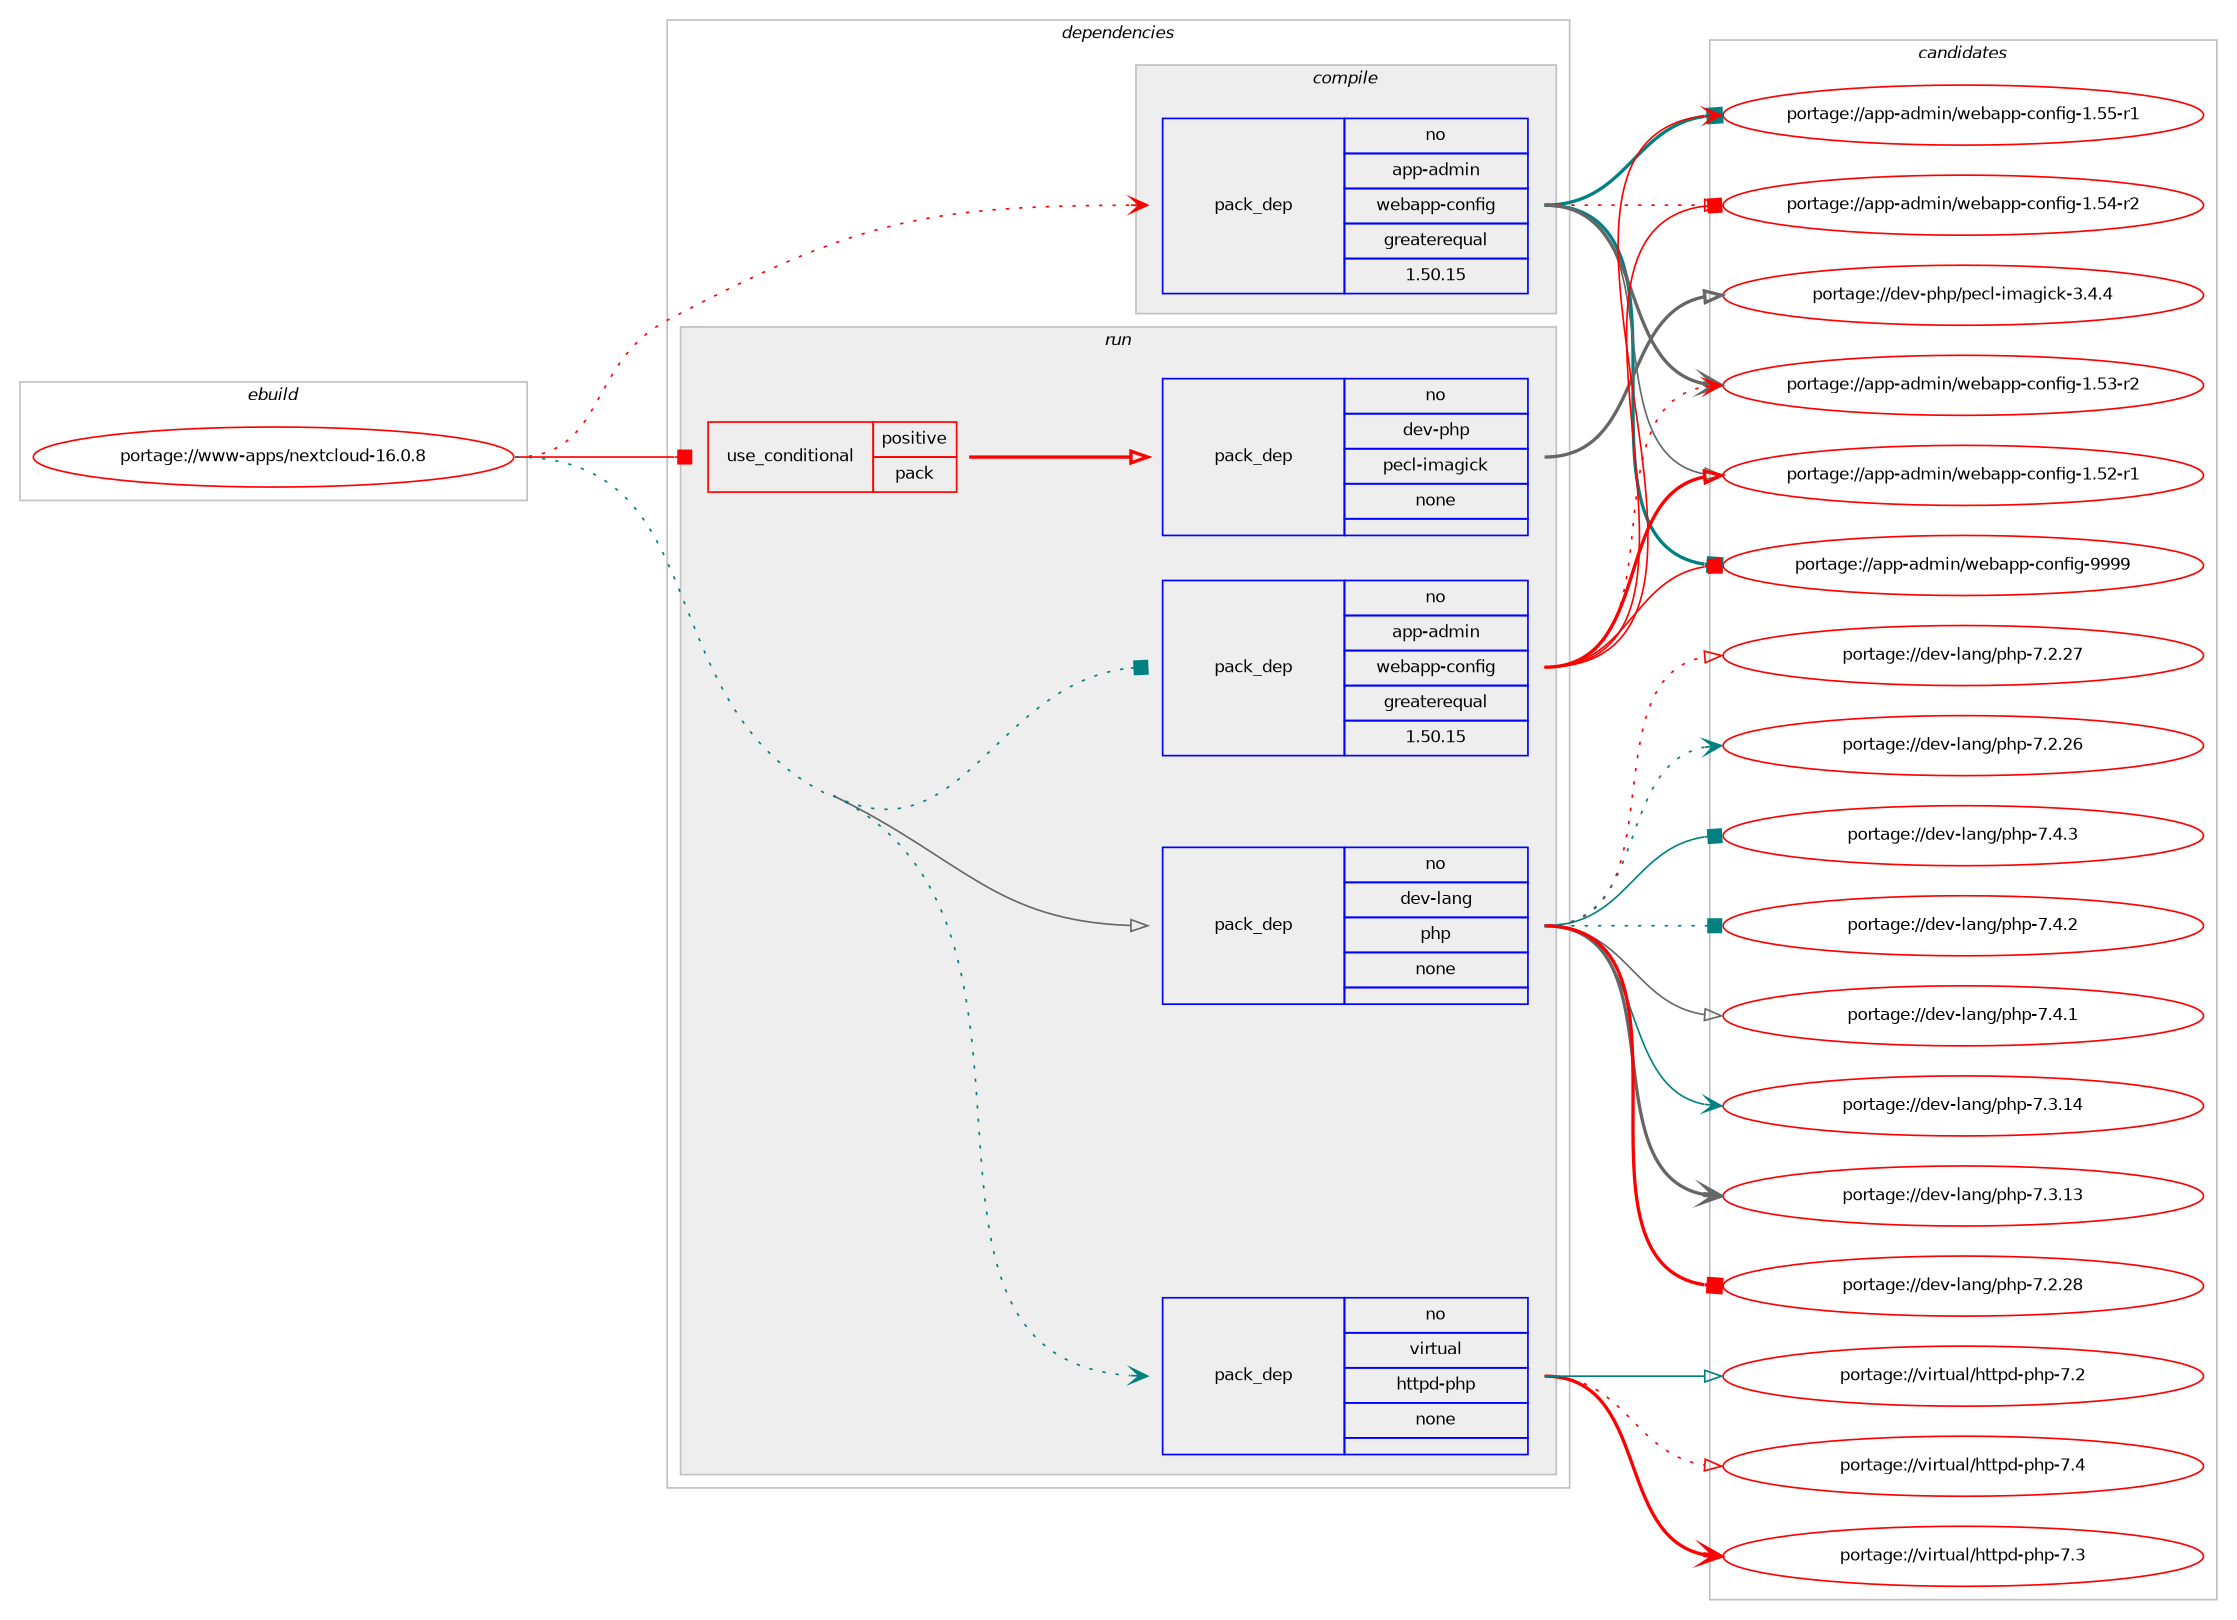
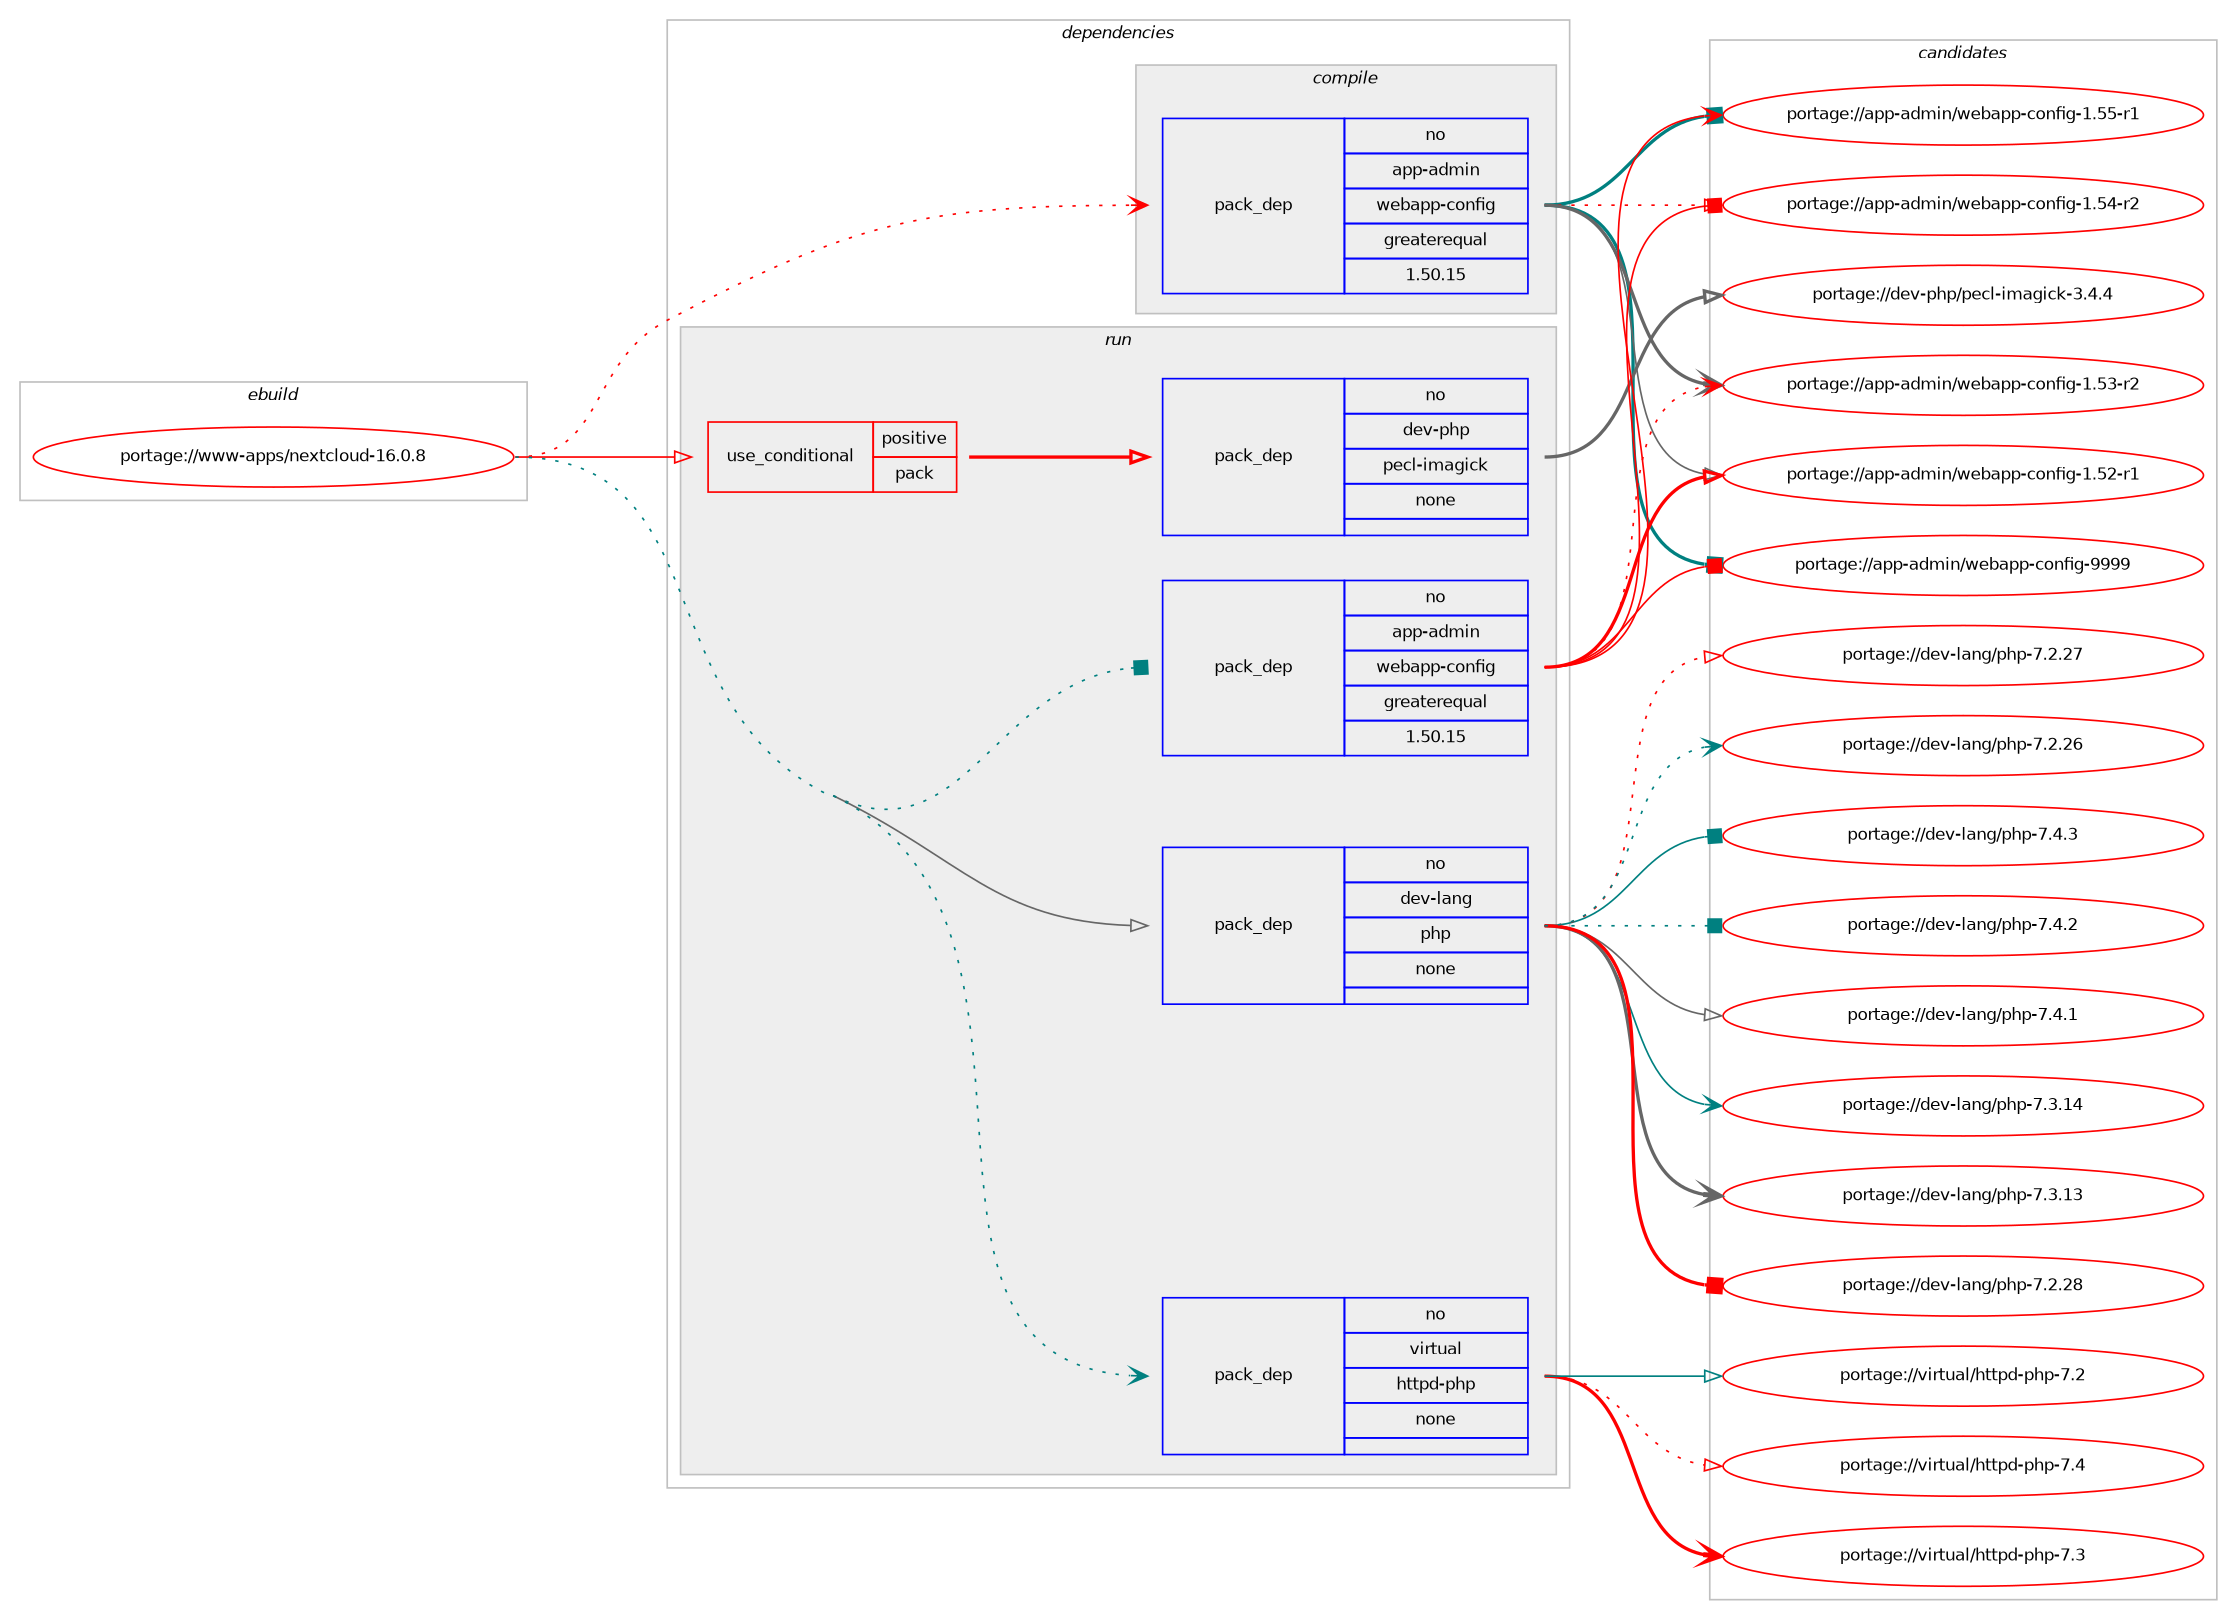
  digraph {
    compound=true
    concentrate=true
    fontname=Helvetica
    fontsize=10
    newrank=true
    rankdir=LR
    ranksep=1.5
    node [color=red fontname=Helvetica fontsize=10]
    edge [arrowhead=onormal color=red headport=w style=solid tailport=e weight=100]
    n1 [label="portage://www-apps/nextcloud-16.0.8" width=4]
    n2 [color=blue label=<<TABLE BORDER="0" CELLBORDER="1" CELLSPACING="0" CELLPADDING="4" WIDTH="220"><TR><TD ROWSPAN="6" CELLPADDING="30">pack_dep</TD></TR><TR><TD WIDTH="110">no</TD></TR><TR><TD>app-admin</TD></TR><TR><TD>webapp-config</TD></TR><TR><TD>greaterequal</TD></TR><TR><TD>1.50.15</TD></TR></TABLE>> shape=none]
    n3 [color=blue label=<<TABLE BORDER="0" CELLBORDER="1" CELLSPACING="0" CELLPADDING="4" WIDTH="220"><TR><TD ROWSPAN="6" CELLPADDING="30">pack_dep</TD></TR><TR><TD WIDTH="110">no</TD></TR><TR><TD>dev-php</TD></TR><TR><TD>pecl-imagick</TD></TR><TR><TD>none</TD></TR><TR><TD></TD></TR></TABLE>> shape=none]
    n4 [label=<<TABLE BORDER="0" CELLBORDER="1" CELLSPACING="0" CELLPADDING="4"><TR><TD ROWSPAN="3" CELLPADDING="10">use_conditional</TD></TR><TR><TD>positive</TD></TR><TR><TD>pack</TD></TR></TABLE>> shape=none]
    n5 [color=blue label=<<TABLE BORDER="0" CELLBORDER="1" CELLSPACING="0" CELLPADDING="4" WIDTH="220"><TR><TD ROWSPAN="6" CELLPADDING="30">pack_dep</TD></TR><TR><TD WIDTH="110">no</TD></TR><TR><TD>app-admin</TD></TR><TR><TD>webapp-config</TD></TR><TR><TD>greaterequal</TD></TR><TR><TD>1.50.15</TD></TR></TABLE>> shape=none]
    n6 [color=blue label=<<TABLE BORDER="0" CELLBORDER="1" CELLSPACING="0" CELLPADDING="4" WIDTH="220"><TR><TD ROWSPAN="6" CELLPADDING="30">pack_dep</TD></TR><TR><TD WIDTH="110">no</TD></TR><TR><TD>dev-lang</TD></TR><TR><TD>php</TD></TR><TR><TD>none</TD></TR><TR><TD></TD></TR></TABLE>> shape=none]
    n7 [color=blue label=<<TABLE BORDER="0" CELLBORDER="1" CELLSPACING="0" CELLPADDING="4" WIDTH="220"><TR><TD ROWSPAN="6" CELLPADDING="30">pack_dep</TD></TR><TR><TD WIDTH="110">no</TD></TR><TR><TD>virtual</TD></TR><TR><TD>httpd-php</TD></TR><TR><TD>none</TD></TR><TR><TD></TD></TR></TABLE>> shape=none]
    n8 [label="portage://app-admin/webapp-config-9999" width=4]
    n9 [label="portage://app-admin/webapp-config-1.55-r1" width=4]
    n10 [label="portage://app-admin/webapp-config-1.54-r2" width=4]
    n11 [label="portage://app-admin/webapp-config-1.53-r2" width=4]
    n12 [label="portage://app-admin/webapp-config-1.52-r1" width=4]
    n13 [label="portage://dev-lang/php-7.4.3" width=4]
    n14 [label="portage://dev-lang/php-7.4.2" width=4]
    n15 [label="portage://dev-lang/php-7.4.1" width=4]
    n16 [label="portage://dev-lang/php-7.3.14" width=4]
    n17 [label="portage://dev-lang/php-7.3.13" width=4]
    n18 [label="portage://dev-lang/php-7.2.28" width=4]
    n19 [label="portage://dev-lang/php-7.2.27" width=4]
    n20 [label="portage://dev-lang/php-7.2.26" width=4]
    n21 [label="portage://dev-php/pecl-imagick-3.4.4" width=4]
    n22 [label="portage://virtual/httpd-php-7.4" width=4]
    n23 [label="portage://virtual/httpd-php-7.3" width=4]
    n24 [label="portage://virtual/httpd-php-7.2" width=4]
    subgraph cluster_1 {
      color=gray
      label=<<i>ebuild</i>>
      rank=same
      n1
    }
    subgraph cluster_2 {
      color=gray
      label=<<i>dependencies</i>>
      subgraph cluster_3 {
        color=gray
        fillcolor="#eeeeee"
        label=<<i>compile</i>>
        style=filled
        subgraph sub_4 {
          color=gray
          fillcolor="#eeeeee"
          label=<<i>compile</i>>
          style=filled
          n2
        }
      }
      subgraph cluster_5 {
        color=gray
        fillcolor="#eeeeee"
        label=<<i>compile and run</i>>
        style=filled
      }
      subgraph cluster_6 {
        color=gray
        fillcolor="#eeeeee"
        label=<<i>run</i>>
        style=filled
        subgraph sub_7 {
          color=gray
          fillcolor="#eeeeee"
          label=<<i>run</i>>
          style=filled
          n4
          subgraph sub_8 {
            color=gray
            fillcolor="#eeeeee"
            label=<<i>run</i>>
            style=filled
            n3
          }
        }
        subgraph sub_9 {
          color=gray
          fillcolor="#eeeeee"
          label=<<i>run</i>>
          style=filled
          n5
        }
        subgraph sub_10 {
          color=gray
          fillcolor="#eeeeee"
          label=<<i>run</i>>
          style=filled
          n6
        }
        subgraph sub_11 {
          color=gray
          fillcolor="#eeeeee"
          label=<<i>run</i>>
          style=filled
          n7
        }
      }
    }
    subgraph cluster_12 {
      color=gray
      label=<<i>candidates</i>>
      rank=same
      subgraph sub_13 {
        color=black
        label=<<i>candidates</i>>
        nodesep=1
        rank=same
        n8
        n9
        n10
        n11
        n12
      }
      subgraph sub_14 {
        color=black
        label=<<i>candidates</i>>
        nodesep=1
        rank=same
        n13
        n14
        n15
        n16
        n17
        n18
        n19
        n20
      }
      subgraph sub_15 {
        color=black
        label=<<i>candidates</i>>
        nodesep=1
        rank=same
        n21
      }
      subgraph sub_16 {
        color=black
        label=<<i>candidates</i>>
        nodesep=1
        rank=same
        n8
        n9
        n10
        n11
        n12
      }
      subgraph sub_17 {
        color=black
        label=<<i>candidates</i>>
        nodesep=1
        rank=same
        n22
        n23
        n24
      }
    }
    n1 -> n2 [arrowhead=vee style=dotted weight=20]
-   n1 -> n4 [arrowhead=box weight=20]
+   n1 -> n4 [weight=20]
    n1 -> n5 [arrowhead=box color=teal style=dotted weight=20]
    n1 -> n6 [color=gray40 weight=20]
    n1 -> n7 [arrowhead=vee color=teal style=dotted weight=20]
    n2 -> n8 [arrowhead=box color=teal style=bold]
    n2 -> n9 [arrowhead=box color=teal style=bold]
    n2 -> n10 [style=dotted]
    n2 -> n11 [arrowhead=vee color=gray40 style=bold]
    n2 -> n12 [color=gray40]
    n3 -> n21 [color=gray40 style=bold]
    n4 -> n3 [style=bold weight=20]
    n5 -> n8 [arrowhead=box]
    n5 -> n9 [arrowhead=vee]
    n5 -> n10 [arrowhead=box]
    n5 -> n11 [arrowhead=vee style=dotted]
    n5 -> n12 [style=bold]
    n6 -> n13 [arrowhead=box color=teal]
    n6 -> n14 [arrowhead=box color=teal style=dotted]
    n6 -> n15 [color=gray40]
    n6 -> n16 [arrowhead=vee color=teal]
    n6 -> n17 [arrowhead=vee color=gray40 style=bold]
    n6 -> n18 [arrowhead=box style=bold]
    n6 -> n19 [style=dotted]
    n6 -> n20 [arrowhead=vee color=teal style=dotted]
    n7 -> n22 [style=dotted]
    n7 -> n23 [arrowhead=vee style=bold]
    n7 -> n24 [color=teal]
  }
